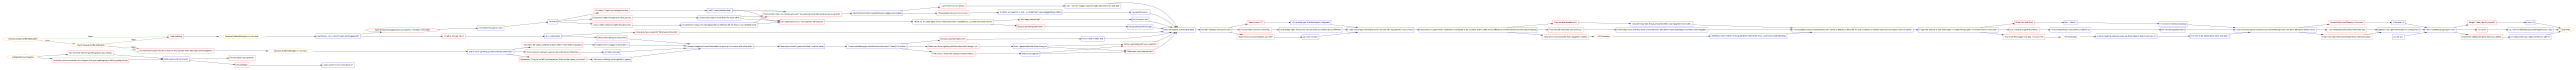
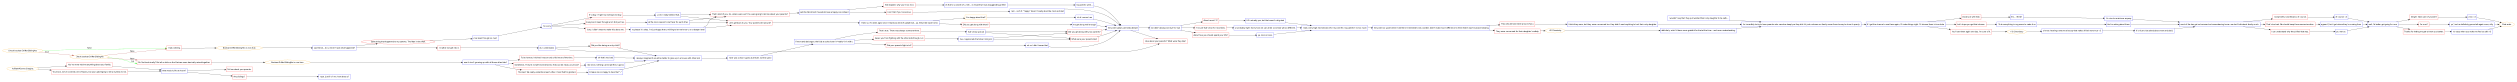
  digraph {
    fontname=Inter
    rankdir=LR
    node [color=blue fontname=Inter shape=box]
    edge [fontname=Inter]
    "AoiRank4Convo3 begins." [color=orange shape=""]
    n2 [color=red label="You've never told me anything about your family."]
    n3 [color=red label="You know, we've covered a lot of topics, but your upbringing is still a mystery to me."]
    n4 [label="what would u like to know?"]
    n5 [color=red label="Tell me about your parents."]
    n6 [color=red label="Any siblings?"]
    n7 [label="nope. just lil ol' me. how about u?"]
    n8 [label="they were great. just kinda distant"]
    n9 [label="we didn't always see eye-to-eye"]
    n10 [color=red label="About music? :P"]
    n11 [color=red label="I'm sure that's true for most kids."]
    n12 [color=red label="About how you should spend your life?"]
    n13 [color=orange label="Check boolean DrifterSiblingYes" shape=""]
    n14 [color=red label="I had a sibling."]
    n15 [color=orange label="Check boolean DrifterSiblingNo" shape=""]
    n16 [label="LOL actually yes, but that wasn't a big deal"]
    n17 [label="ur probably right. funny how we can all be so similar yet so different."]
    n18 [label="ya. more or less."]
    n19 [color=orange label="Boolean DrifterSiblingYes is now true." shape=""]
    n20 [color=red label="Oh. Not technically? But all us kids on the Zariman were basically raised together."]
    n21 [label="I had a very high risk tolerance for my own life. my parents? not so much"]
    n22 [label="past tense... do u mind if I ask what happened?"]
    n23 [color=orange label="Boolean DrifterSiblingNo is now true." shape=""]
    n24 [label="they were so upset when I told them I'd enlisted to be a soldier. didn't make much difference to them that it was for peace keeping"]
    n25 [color=red label="Same thing that happened to my parents. The Man in the Wall." shape=ellipse]
    n26 [color=red label="I'd rather not get into it."]
    n27 [label="was it nice? growing up with all those other kids?"]
    n28 [color=red label="They were concerned for their daughter's safety."]
-   n29 [color=red label="They underestimated you."]
    n30 [color=red label="They should have been proud of you."]
    n31 [label="u've been through so much"]
    n32 [label="ok. I understand."]
    n33 [color=red label="Sometimes. They're not all fond memories. Kids can be mean, you know?"]
    n34 [color=red label="The best. We really understood each other. I took that for granted."]
    n35 [color=red label="To be honest, I wished I was an only child most of the time."]
    n36 [color=orange label="+10 Chemistry" shape=""]
    n37 [label="I wouldn't say that. they just wanted their only daughter to be safe..."]
    n38 [label="I think they were, but they were concerned too. they didn't want anything to hurt their only daughter."]
    n39 [label="I'm sorry"]
    n40 [color=red label="Did you like being an only child?"]
    n41 [color=red label="How about your parents? What were they like?"]
    n42 [label="I do know. nothing can be perfect, I guess"]
    n43 [label="it makes me so happy to hear that ^_^"]
    n44 [label="oh that's too bad"]
    n45 [label="definitely. wish I'd been more grateful for that at the time... and more understanding."]
    n46 [label="I’m incredibly lucky to have parents who cared as deeply as they did. it’s just a shame our family never found a way to show it openly."]
    n47 [color=red label="Sorry, I didn't mean to make this about me."]
    n48 [color=red label="It's okay. I'll get my revenge one day."]
    n49 [color=red label="Everyone's been through a lot. Not just me."]
    n50 [label="I always imagined it would be better to grow up in a house with other kids"]
    n51 [label="if I get the chance to see them again, I’ll make things right. I'll shower them in love haha"]
    n52 [label="no please it's okay. I'm just happy that ur willing to let me know u on a deeper level"]
    n53 [label="u will. I really believe that."]
    n54 [label="all the more reason to be there for each other"]
    n55 [label="there was school I guess but that's not the same"]
    n56 [color=red label="Good luck with that."]
    n57 [color=red label="You'll see them again one day. I'm sure of it."]
    n58 [color=red label="Let's hope you get that chance."]
    n59 [color=red label="Let's get back to you. Your parents still around?"]
    n60 [color=red label="That's kind of you. So, where were we? You were going to tell me about your parents?"]
    n61 [label="if mom and dad argue, the kids at school aren't *really* in it with u"]
    n62 [label="thx... I think?"]
    n63 [color=orange label="+10 Chemistry" shape=""]
    n64 [label="I'll do everything in my power to make it so"]
    n65 [label="I think so. it's been ages since I heard any kind of update but... ya. they'd be back home."]
    n66 [label="aah the Morohoshi household was a happy one indeed"]
    n67 [color=red label="Saves you from fighting with the other kids though. Lol."]
    n68 [color=red label="Did your parents fight a lot?"]
    n69 [color=red label="That's true. There was always someone there."]
    n70 [label="it's nice to reminisce anyway"]
    n71 [label="u know, hearing someone else say that makes it feel more true <3"]
    n72 [label="thx for asking about them"]
    n73 [color=orange label="You happy about that?"]
    n74 [color=red label="Did you get along with them?"]
    n75 [color=red label="I can't tell if you're serious."]
    n76 [color=red label="That explains why you're so nice."]
    n77 [label="true. I appreciate that silver lining lol"]
    n78 [label="oh no I didn't mean that"]
    n79 [label="that's truly special"]
    n80 [label="most of the hex get so bummed out remembering home. we don't talk about family much."]
    n81 [label="it's nice to be asked about mom and dad :)"]
    n82 [label="lol of course I am"]
    n83 [label="we got along well enough"]
    n84 [label="I am - sort of. \"happy\" doesn't really describe mom and dad"]
    n85 [label="oh that's so sweet of u. heh... is it bad that I was exaggerating a little?"]
    n86 [color=red label="Did you get along with your parents?"]
    n87 [color=red label="What were your parents like?"]
    n88 [color=red label="Except Arthur and Eleanor, of course."]
    n89 [color=red label="That's too bad. We should keep those memories alive."]
    n90 [color=red label="I can understand why they'd feel that way."]
    n91 [label="my parents were..."]
    n92 [label="of course <3"]
    n93 [label="agreed :) but I get where they're coming from"]
    n94 [label="ya. me too."]
    n95 [label="well, I'd better get going for now"]
    n96 [color=red label="Alright. Take care of yourself."]
    n97 [color=red label="For now?"]
    n98 [color=red label="Thanks for letting me get to know you better."]
    n99 [label="u too <3"]
    n100 [label="ya :) we're definitely gonna talk again soon, silly"]
    n101 [label="it's easy when you make me feel so safe <3"]
    "Chat ends." [color=orange shape=""]
    "AoiRank4Convo3 begins." -> n2
    "AoiRank4Convo3 begins." -> n3
    n2 -> n4
    n3 -> n4
    n4 -> n5
    n4 -> n6
    n6 -> n7
    n8 -> n9
    n9 -> n10
    n9 -> n11
    n9 -> n12
    n10 -> n16
    n11 -> n17
    n12 -> n18
    n13 -> n14 [color=green label=false]
    n13 -> n15 [color=brown label=true]
    n14 -> n19
    n15 -> n14 [color=brown label=false]
    n15 -> n20 [color=green label=true]
    n15 -> n20 [color=brown label=false]
    n16 -> n21
    n17 -> n21
    n18 -> n21
    n19 -> n22
    n20 -> n23
    n21 -> n24
    n22 -> n25
    n22 -> n26
    n23 -> n27
    n24 -> n28
-   n24 -> n29
    n24 -> n30
    n25 -> n31
    n26 -> n32
    n27 -> n33
    n27 -> n34
    n27 -> n35
    n28 -> n36
-   n29 -> n37
    n30 -> n38
    n31 -> n39
    n32 -> n40
    n32 -> n41
    n33 -> n42
    n34 -> n43
    n35 -> n44
    n36 -> n45
    n37 -> n46
    n38 -> n46
    n39 -> n47
    n39 -> n48
    n39 -> n49
    n40 -> n50
-   n41 -> n8
+   n8 -> n41
    n42 -> n50
    n43 -> n50
    n44 -> n50
    n45 -> n46
    n46 -> n51
    n47 -> n52
    n48 -> n53
    n49 -> n54
    n50 -> n55
    n51 -> n56
    n51 -> n57
    n51 -> n58
    n52 -> n59
    n52 -> n60
    n53 -> n59
    n53 -> n60
    n54 -> n59
    n54 -> n60
    n55 -> n61
    n56 -> n62
    n57 -> n63
    n58 -> n64
    n59 -> n65
    n60 -> n66
    n61 -> n67
    n61 -> n68
    n61 -> n69
    n62 -> n70
    n63 -> n71
    n64 -> n72
    n65 -> n73
    n65 -> n74
    n66 -> n75
    n66 -> n76
    n67 -> n77
    n68 -> n78
    n69 -> n79
    n70 -> n80
    n71 -> n81
    n72 -> n80
    n73 -> n82
    n74 -> n83
    n75 -> n84
    n76 -> n85
    n77 -> n86
    n77 -> n87
    n78 -> n8
    n79 -> n86
    n79 -> n87
    n80 -> n88
    n80 -> n89
    n80 -> n90
    n81 -> n80
    n82 -> n8
    n83 -> n8
    n84 -> n8
    n85 -> n91
    n86 -> n8
    n87 -> n8
    n88 -> n92
    n89 -> n93
-   n90 -> n93
+   n90 -> n94
    n91 -> n8
    n92 -> n95
    n93 -> n95
    n94 -> n95
    n95 -> n96
    n95 -> n97
    n95 -> n98
    n96 -> n99
    n97 -> n100
    n98 -> n101
    n99 -> "Chat ends."
    n100 -> "Chat ends."
    n101 -> "Chat ends."
  }
